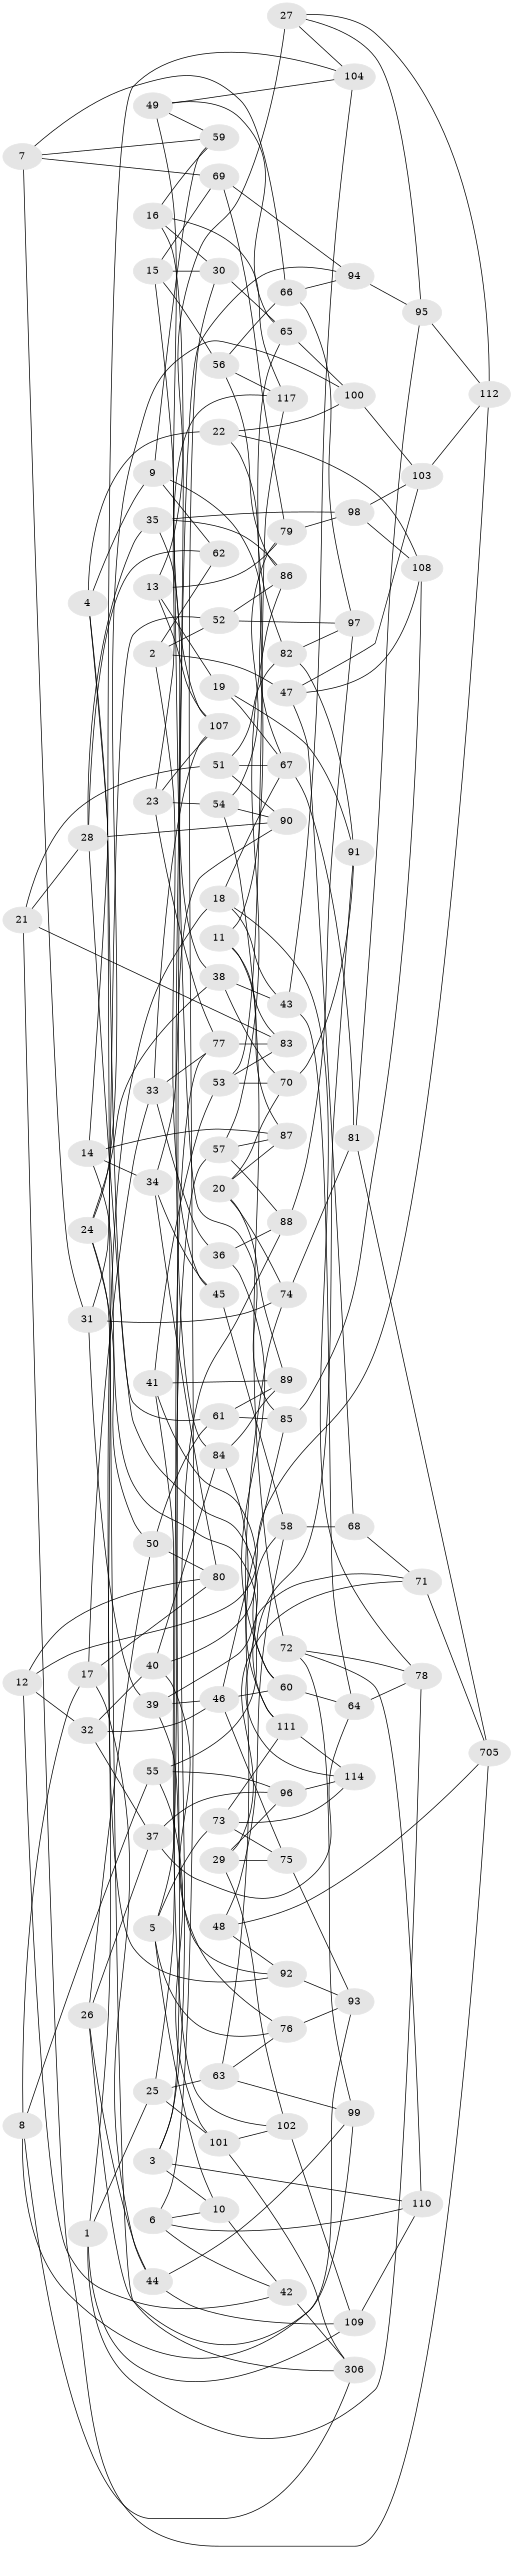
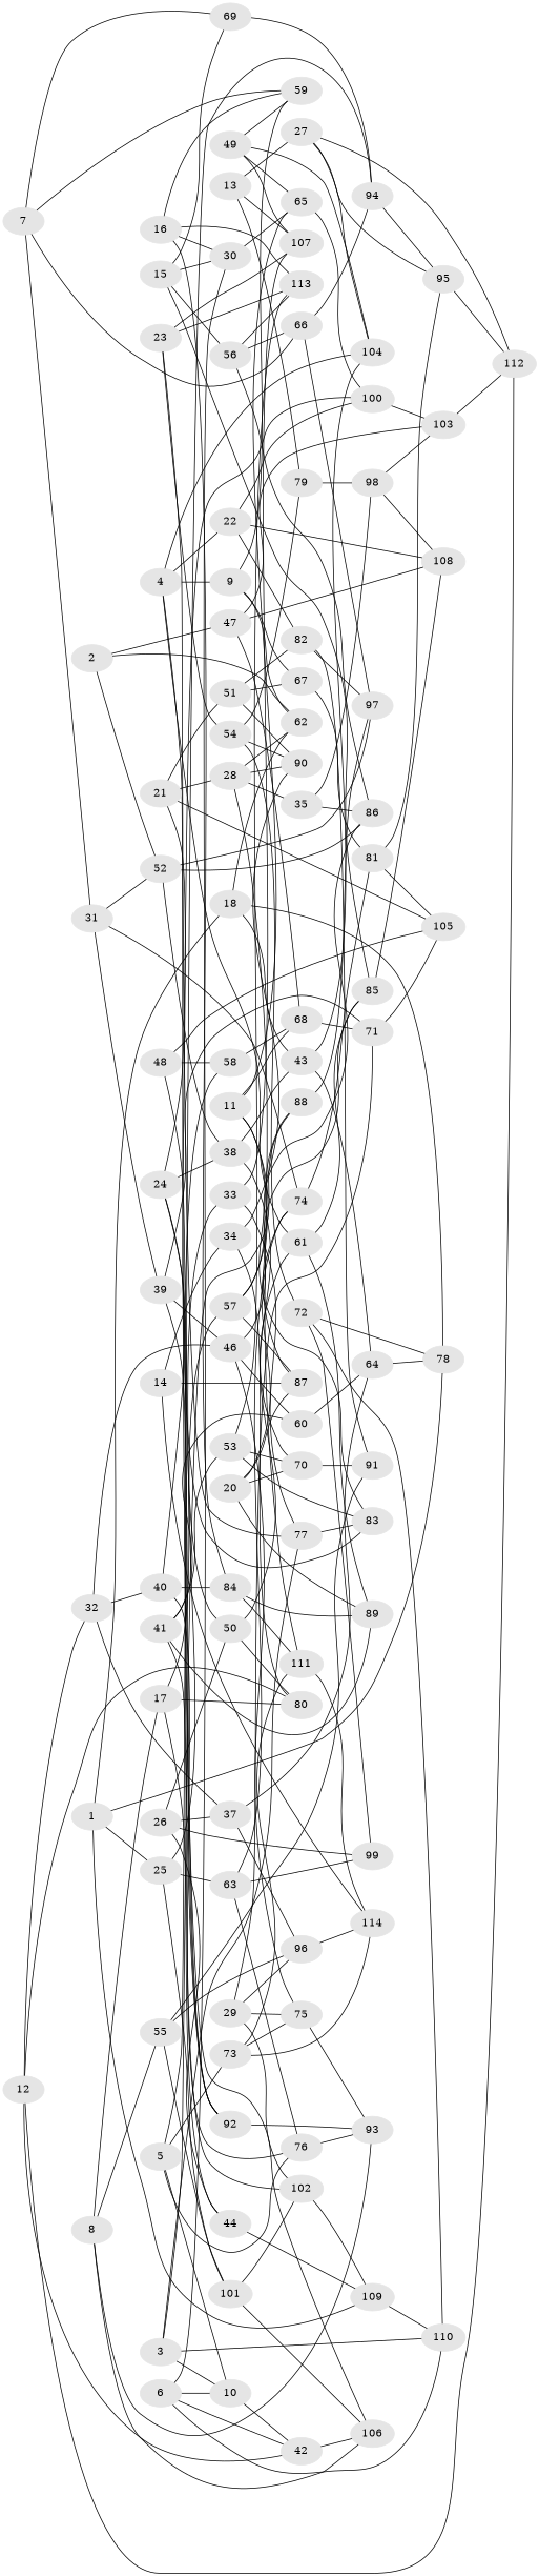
  graph {
    rankdir=LR
    node [color=gray90 style=filled]
    1
    18
    25
    78
    109
    62
    43
    57
    63
    101
    110
    2
-   45
    47
    52
    58
    68
    108
    103
    86
    97
    3
    10
    77
    88
    42
    83
    4
    9
    22
    61
-   106 [label=306]
+   106
    59
    67
    82
    100
    85
    89
    5
    73
    76
    94
    114
    111
    75
    93
    95
    6
    30
    65
    7
    31
    66
    69
    74
    39
    79
    8
    17
    55
    80
    33
    44
    91
    96
    81
    11
    87
    71
    12
    32
    112
    37
    40
    46
    13
-   19
    27
    107
    104
    98
    14
    34
    90
    15
    56
-   113 [label=117]
+   113
    16
    84
-   36
    99
    64
    60
    20
    70
    21
    28
    51
-   105 [label=705]
+   105
    35
    23
    54
    72
    24
    38
    50
    92
    102
    26
    29
    48
    41
    53
    49
    1 -- 18
    1 -- 25
    1 -- 78
    1 -- 109
    18 -- 78
-   18 -- 67
+   18 -- 62
    18 -- 43
    25 -- 57
    25 -- 63
    25 -- 101
    109 -- 110
    43 -- 104
    43 -- 64
    57 -- 86
    57 -- 88
    57 -- 87
    63 -- 76
    63 -- 74
    63 -- 99
    101 -- 106
    101 -- 102
    2 -- 62
-   2 -- 45
    2 -- 47
    2 -- 52
-   45 -- 58
    47 -- 68
    47 -- 108
    47 -- 103
    52 -- 86
    52 -- 97
    58 -- 68
    68 -- 71
    103 -- 112
    3 -- 110
    3 -- 10
    3 -- 77
    3 -- 88
    10 -- 42
    77 -- 83
    88 -- 97
    42 -- 106
    4 -- 9
    4 -- 22
    4 -- 61
    4 -- 106
    9 -- 62
    9 -- 59
    9 -- 67
    22 -- 108
    22 -- 82
    22 -- 100
    61 -- 85
    61 -- 89
    67 -- 81
    82 -- 97
    82 -- 91
    100 -- 103
    85 -- 108
    5 -- 10
    5 -- 73
    5 -- 76
    5 -- 94
    73 -- 114
    73 -- 111
    73 -- 75
    76 -- 93
    94 -- 95
    111 -- 114
    75 -- 93
    95 -- 112
    6 -- 110
    6 -- 10
    6 -- 42
    6 -- 30
    30 -- 65
    65 -- 100
    7 -- 59
    7 -- 31
    7 -- 66
    7 -- 69
    31 -- 52
    31 -- 74
    31 -- 39
    66 -- 97
    66 -- 94
    69 -- 94
-   69 -- 79
    74 -- 81
    39 -- 71
    39 -- 46
    39 -- 92
    79 -- 98
    8 -- 106
    8 -- 93
    8 -- 17
    8 -- 55
    17 -- 80
    17 -- 33
    17 -- 44
    55 -- 101
    55 -- 91
    55 -- 96
    33 -- 77
    33 -- 107
-   33 -- 36
    44 -- 109
-   44 -- 99
    96 -- 114
    81 -- 95
    81 -- 105
+   11 -- 68
    11 -- 83
    11 -- 65
    11 -- 87
    71 -- 105
    12 -- 42
    12 -- 80
    12 -- 32
    12 -- 112
    32 -- 37
    32 -- 40
    32 -- 46
    37 -- 96
    37 -- 64
    40 -- 58
    40 -- 76
    40 -- 84
    46 -- 85
    46 -- 75
    46 -- 60
    13 -- 79
-   13 -- 19
    13 -- 27
    13 -- 107
-   19 -- 67
-   19 -- 91
    27 -- 95
    27 -- 112
    27 -- 104
    98 -- 108
    98 -- 103
    14 -- 114
    14 -- 87
-   14 -- 104
+   4 -- 104
    14 -- 34
-   34 -- 45
    34 -- 80
    34 -- 90
    15 -- 85
    15 -- 30
    15 -- 69
    15 -- 56
    56 -- 86
    56 -- 66
    56 -- 113
    16 -- 59
    16 -- 30
    16 -- 113
    16 -- 84
    84 -- 89
    84 -- 111
-   36 -- 88
-   36 -- 60
    64 -- 78
    60 -- 64
    20 -- 89
    20 -- 74
    20 -- 87
    20 -- 70
    70 -- 91
    21 -- 83
    21 -- 28
    21 -- 51
    21 -- 105
    28 -- 62
    28 -- 111
    28 -- 90
    28 -- 35
    51 -- 67
    51 -- 82
    51 -- 90
    35 -- 86
    35 -- 98
-   35 -- 38
+   52 -- 38
    23 -- 77
    23 -- 107
    23 -- 113
    23 -- 54
    54 -- 79
    54 -- 90
    54 -- 72
    72 -- 78
    72 -- 110
    72 -- 99
    24 -- 100
    24 -- 38
    24 -- 50
    24 -- 92
    38 -- 43
    38 -- 70
    50 -- 61
    50 -- 80
    92 -- 93
    102 -- 109
    26 -- 44
    26 -- 37
    26 -- 99
    26 -- 50
    29 -- 75
    29 -- 96
    29 -- 71
    29 -- 102
    48 -- 58
    48 -- 105
    48 -- 92
    41 -- 89
    41 -- 60
    41 -- 102
    41 -- 53
    53 -- 83
    53 -- 113
    53 -- 70
    49 -- 59
    49 -- 65
    49 -- 107
    49 -- 104
  }
